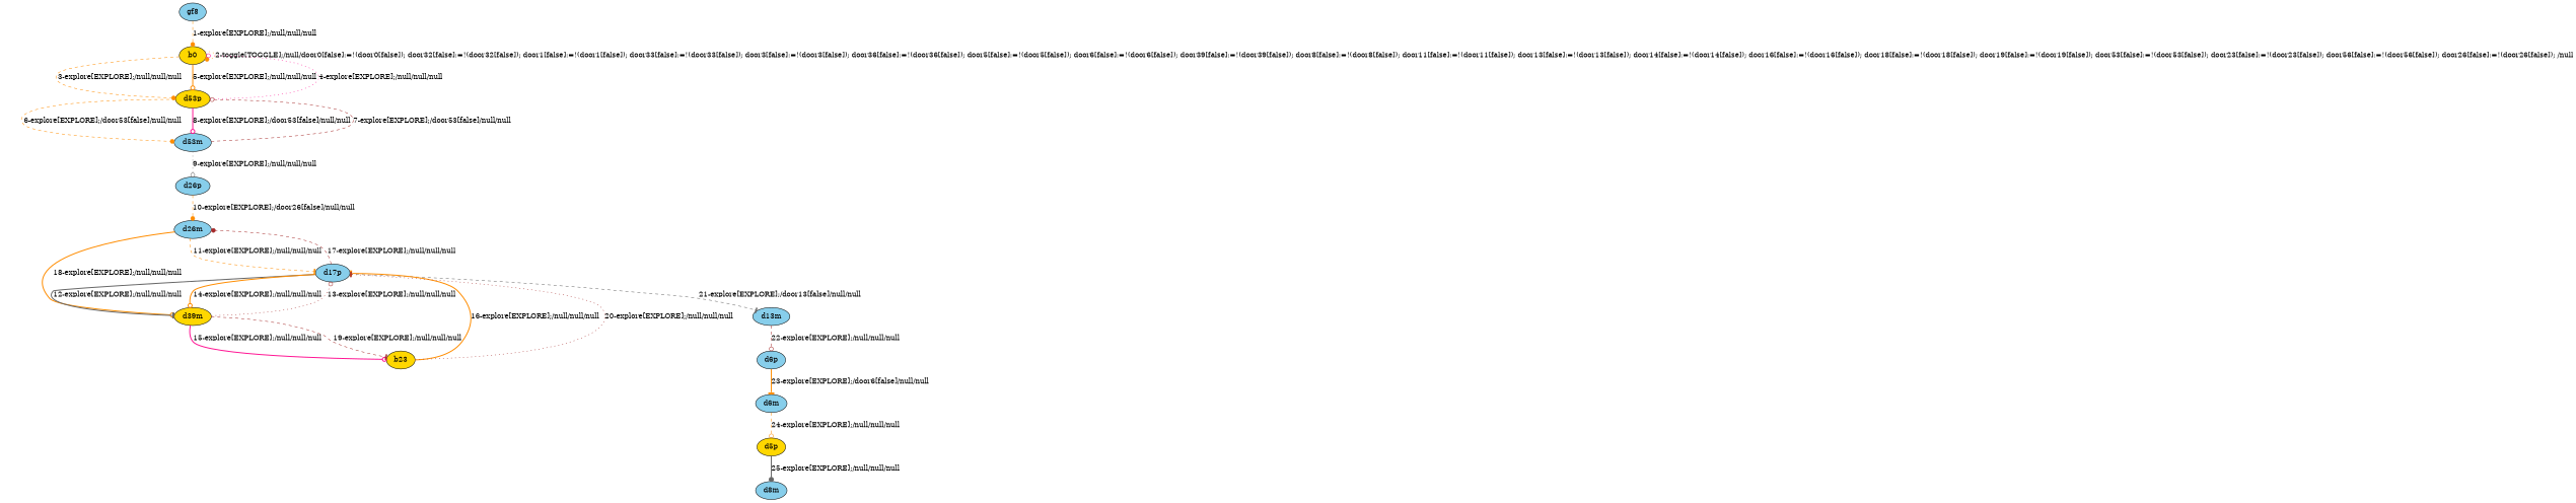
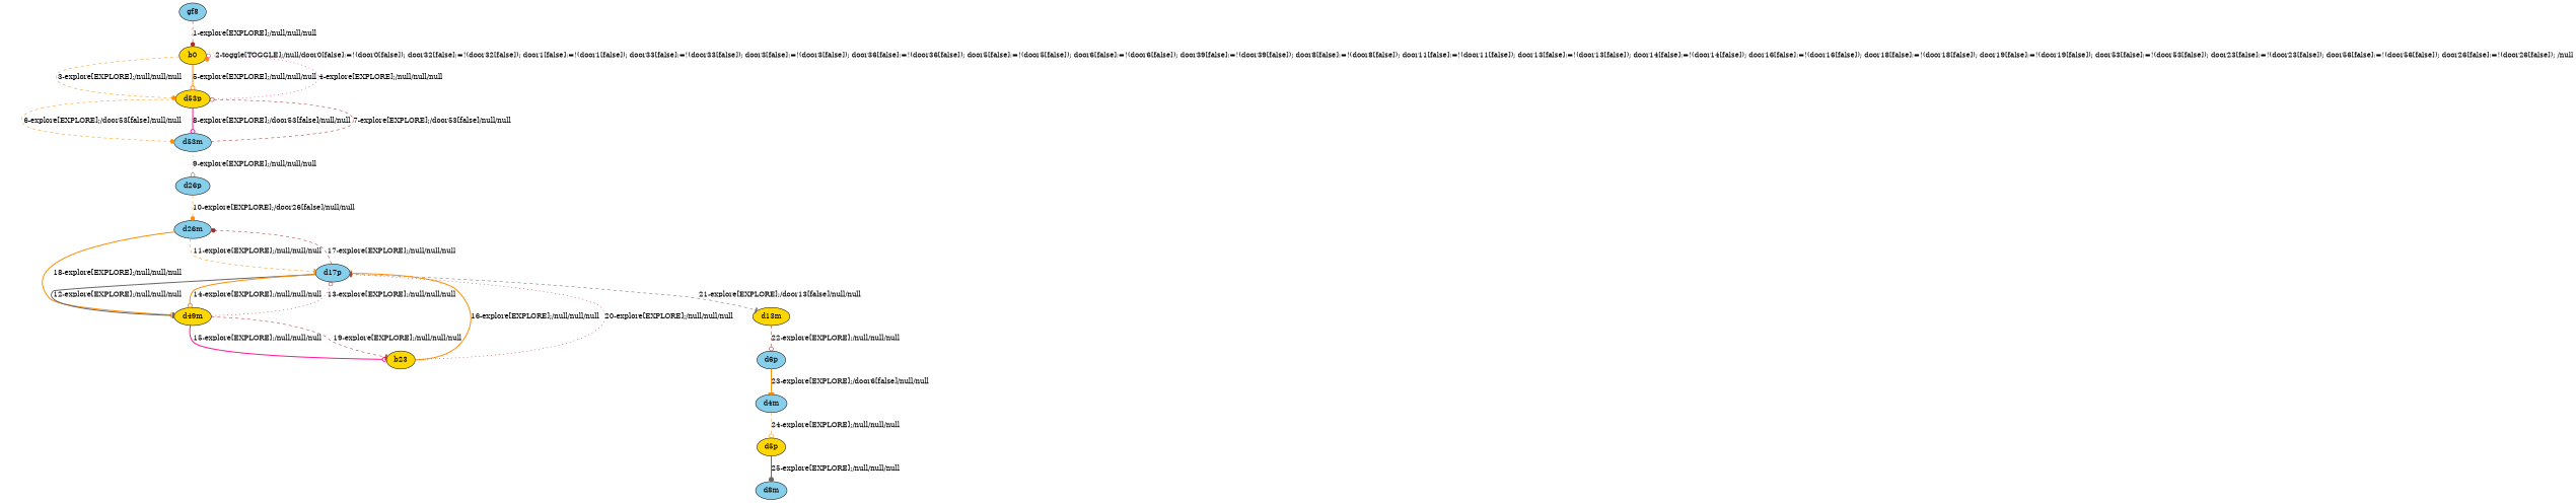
  digraph {
    node [fillcolor=skyblue style=filled]
    edge [arrowhead=odot color=darkorange style=dashed]
    b0 [fillcolor=gold]
    gf8
    d53p [fillcolor=gold]
    d53m
    d26p
    d26m
    n7 [label=d17p]
-   d39m [fillcolor=gold]
-   d13m
+   d39m [fillcolor=gold label=d49m]
+   d13m [fillcolor=gold]
    b23 [fillcolor=gold]
    d6p
-   d6m
+   d6m [label=d4m]
    d5p [fillcolor=gold]
    d8m
    b0 -> b0 [arrowhead=dot label="2-toggle[TOGGLE];/null/door0[false]:=!(door0[false]); door32[false]:=!(door32[false]); door1[false]:=!(door1[false]); door33[false]:=!(door33[false]); door3[false]:=!(door3[false]); door36[false]:=!(door36[false]); door5[false]:=!(door5[false]); door6[false]:=!(door6[false]); door39[false]:=!(door39[false]); door8[false]:=!(door8[false]); door11[false]:=!(door11[false]); door13[false]:=!(door13[false]); door14[false]:=!(door14[false]); door16[false]:=!(door16[false]); door18[false]:=!(door18[false]); door19[false]:=!(door19[false]); door53[false]:=!(door53[false]); door23[false]:=!(door23[false]); door56[false]:=!(door56[false]); door26[false]:=!(door26[false]); /null" style=dotted]
    b0 -> d53p [arrowhead=dot label="3-explore[EXPLORE];/null/null/null"]
    b0 -> d53p [label="5-explore[EXPLORE];/null/null/null" style=bold]
-   gf8 -> b0 [arrowhead=dot label="1-explore[EXPLORE];/null/null/null"]
+   gf8 -> b0 [arrowhead=dot color=brown label="1-explore[EXPLORE];/null/null/null"]
    d53p -> b0 [color=deeppink label="4-explore[EXPLORE];/null/null/null" style=dotted]
    d53p -> d53m [arrowhead=dot label="6-explore[EXPLORE];/door53[false]/null/null"]
    d53p -> d53m [color=deeppink label="8-explore[EXPLORE];/door53[false]/null/null" style=bold]
    d53m -> d53p [color=brown label="7-explore[EXPLORE];/door53[false]/null/null"]
    d53m -> d26p [color=gray40 label="9-explore[EXPLORE];/null/null/null" style=dotted]
    d26p -> d26m [arrowhead=dot label="10-explore[EXPLORE];/door26[false]/null/null"]
    d26m -> n7 [arrowhead=tee label="11-explore[EXPLORE];/null/null/null"]
    d26m -> d39m [label="18-explore[EXPLORE];/null/null/null" style=bold]
    n7 -> d26m [arrowhead=dot color=brown label="17-explore[EXPLORE];/null/null/null"]
    n7 -> d39m [arrowhead=tee color=gray40 label="12-explore[EXPLORE];/null/null/null" style=bold]
    n7 -> d39m [label="14-explore[EXPLORE];/null/null/null" style=bold]
    n7 -> d13m [arrowhead=tee color=gray40 label="21-explore[EXPLORE];/door13[false]/null/null"]
    d39m -> n7 [color=brown label="13-explore[EXPLORE];/null/null/null" style=dotted]
    d39m -> b23 [color=deeppink label="15-explore[EXPLORE];/null/null/null" style=bold]
    d39m -> b23 [arrowhead=tee color=brown label="19-explore[EXPLORE];/null/null/null"]
    d13m -> d6p [color=brown label="22-explore[EXPLORE];/null/null/null"]
    b23 -> n7 [arrowhead=tee label="16-explore[EXPLORE];/null/null/null" style=bold]
    b23 -> n7 [arrowhead=tee color=brown label="20-explore[EXPLORE];/null/null/null" style=dotted]
    d6p -> d6m [arrowhead=tee label="23-explore[EXPLORE];/door6[false]/null/null" style=bold]
    d6m -> d5p [label="24-explore[EXPLORE];/null/null/null"]
    d5p -> d8m [arrowhead=dot color=gray40 label="25-explore[EXPLORE];/null/null/null" style=bold]
  }
